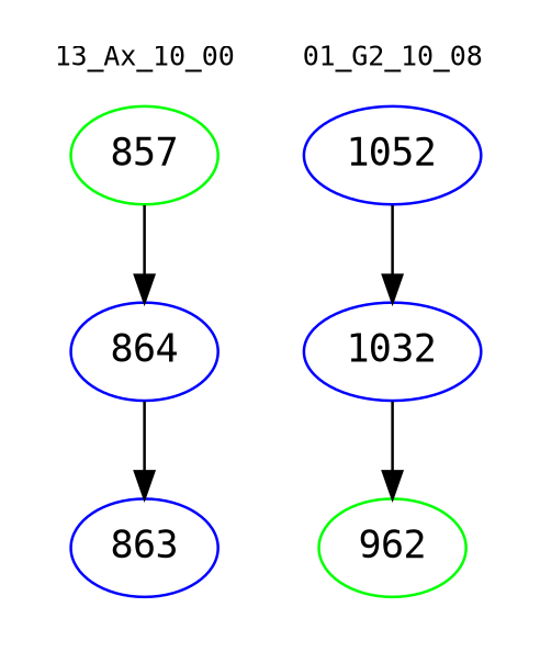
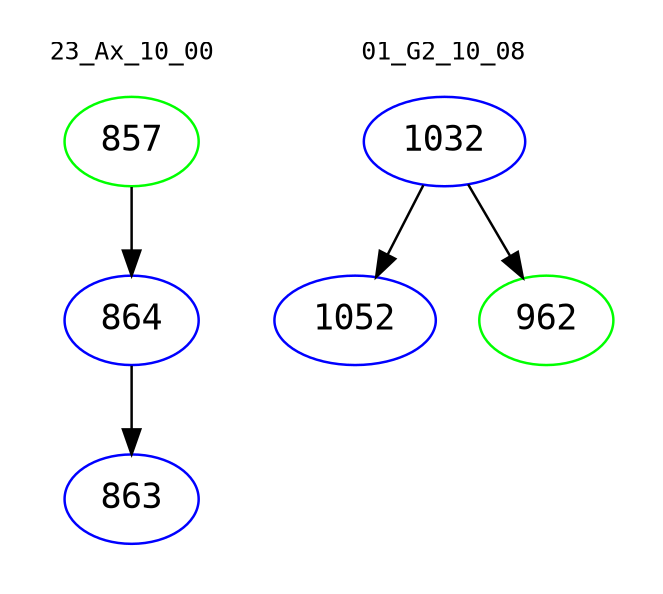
  digraph {
    fontname="DejaVu Sans Mono"
    node [color=blue fontname="DejaVu Sans Mono"]
    edge [color=black fontname="DejaVu Sans Mono"]
    n1 [label=864]
    n2 [color=green label=857]
    n3 [label=863]
    n4 [label=1032]
    n5 [label=1052]
    n6 [color=green label=962]
    subgraph cluster_1 {
      color=white
      fontsize=10
-     label="13_Ax_10_00"
+     label="23_Ax_10_00"
      n1
      n2
      n3
    }
    subgraph cluster_2 {
      color=white
      fontsize=10
      label="01_G2_10_08"
      n4
      n5
      n6
    }
    n1 -> n3
    n2 -> n1
-   n5 -> n4
+   n4 -> n5
    n4 -> n6
  }
